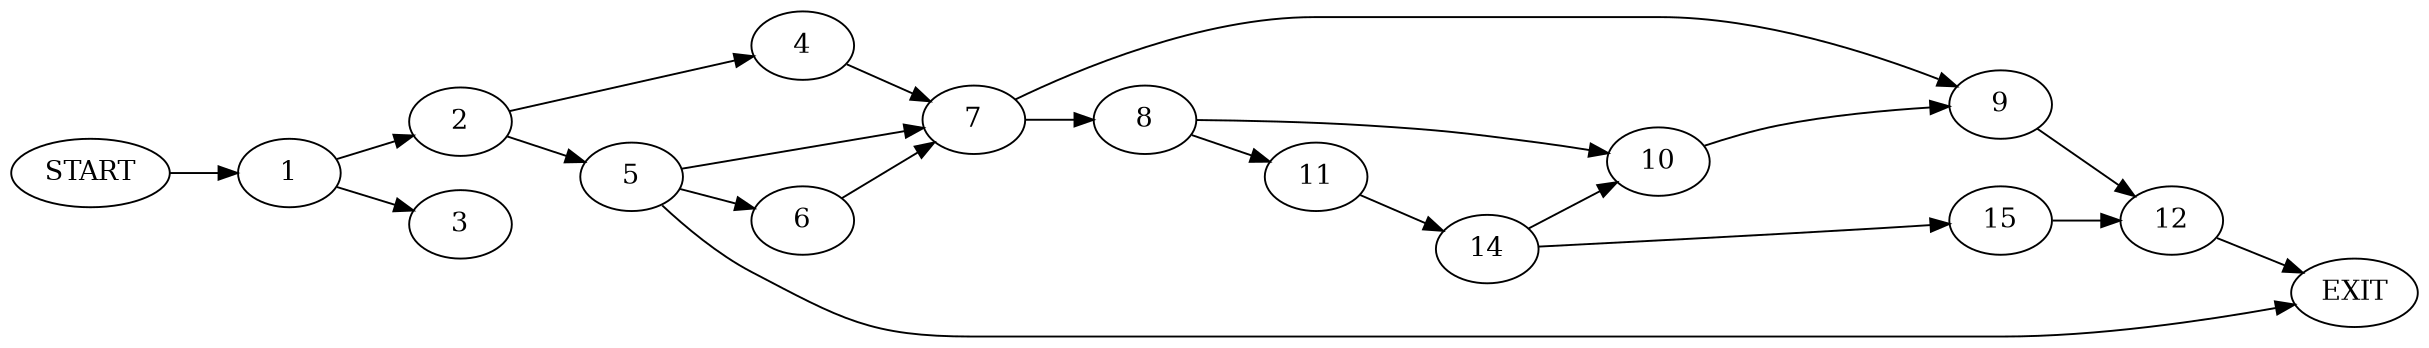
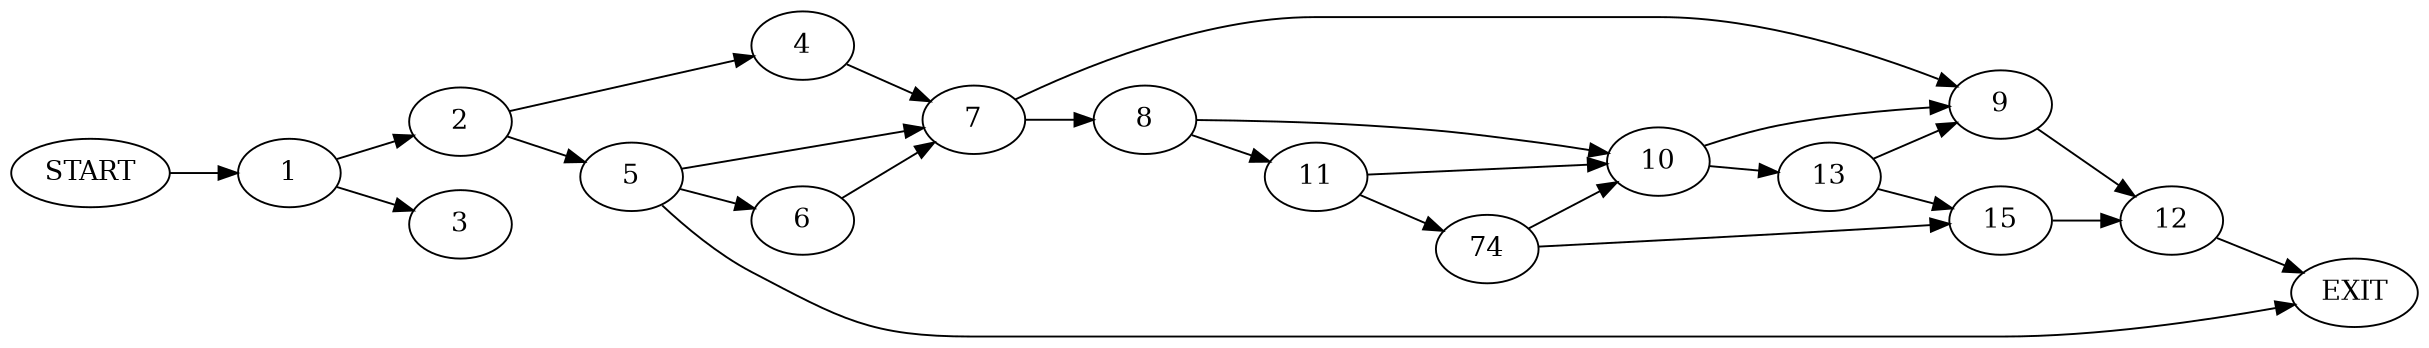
  digraph {
    fontname="DejaVu Serif"
    rankdir=LR
    node [fontname="DejaVu Serif"]
    edge [fontname="DejaVu Serif"]
    n1 [label=START]
    1
    2
    3
    n5 [label=EXIT]
    4
    5
    7
    6
    8
    9
    10
    11
    12
-   14
+   13
+   14 [label=74]
    15
    n1 -> 1
    1 -> 2
    1 -> 3
    2 -> 4
    2 -> 5
    4 -> 7
    5 -> n5
    5 -> 7
    5 -> 6
    7 -> 8
    7 -> 9
    6 -> 7
    8 -> 10
    8 -> 11
    9 -> 12
    10 -> 9
+   10 -> 13
+   11 -> 10
    11 -> 14
    12 -> n5
+   13 -> 9
+   13 -> 15
    14 -> 10
    14 -> 15
    15 -> 12
  }
